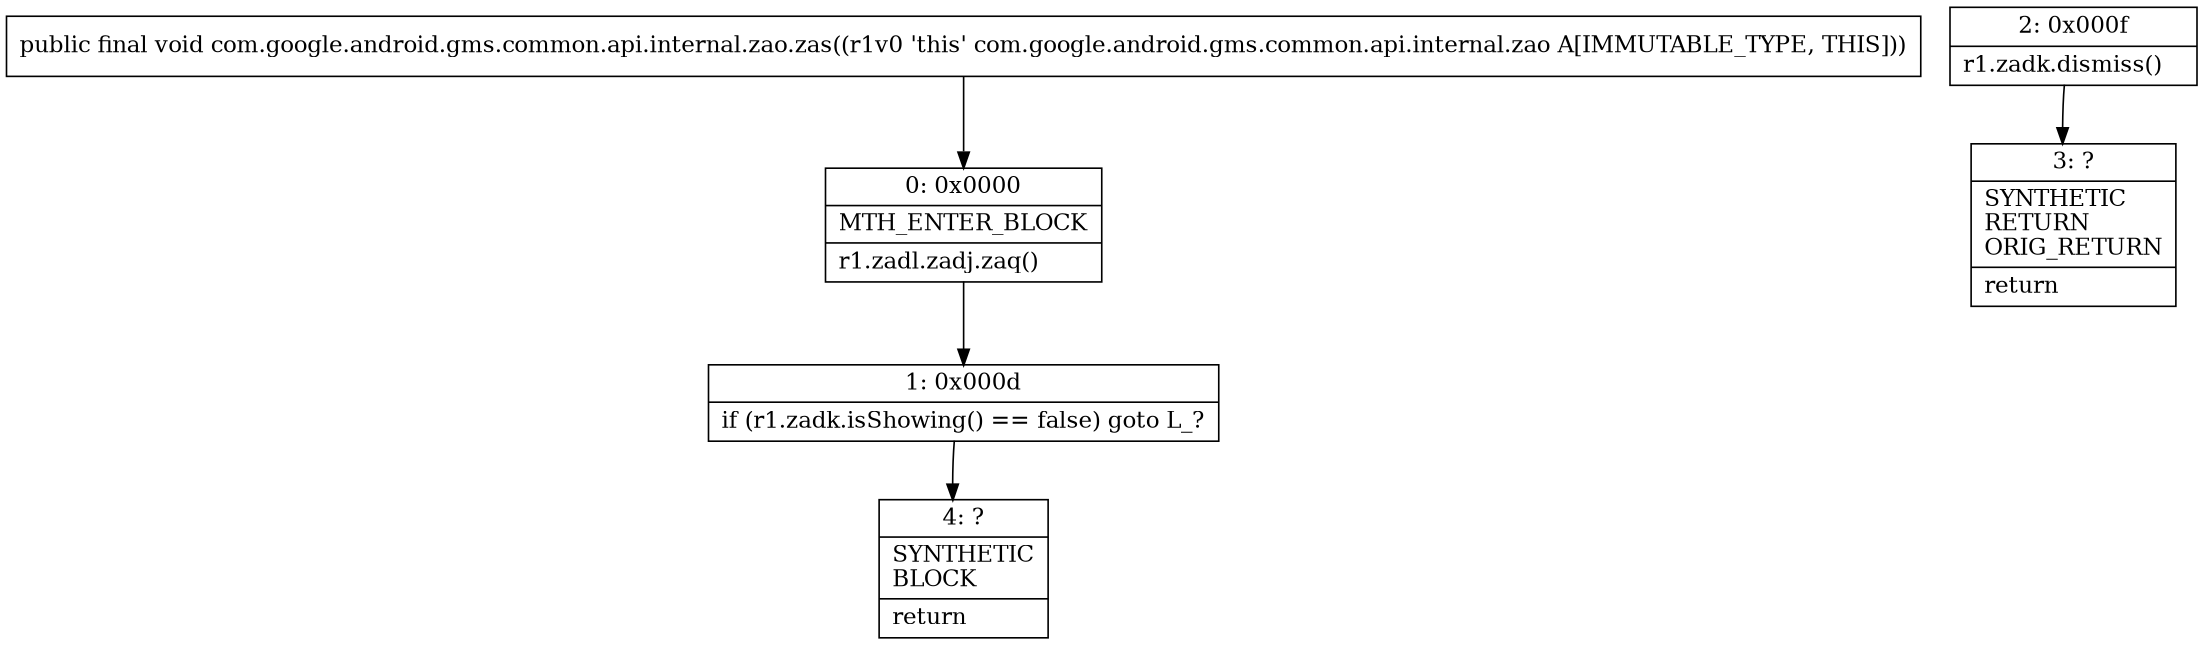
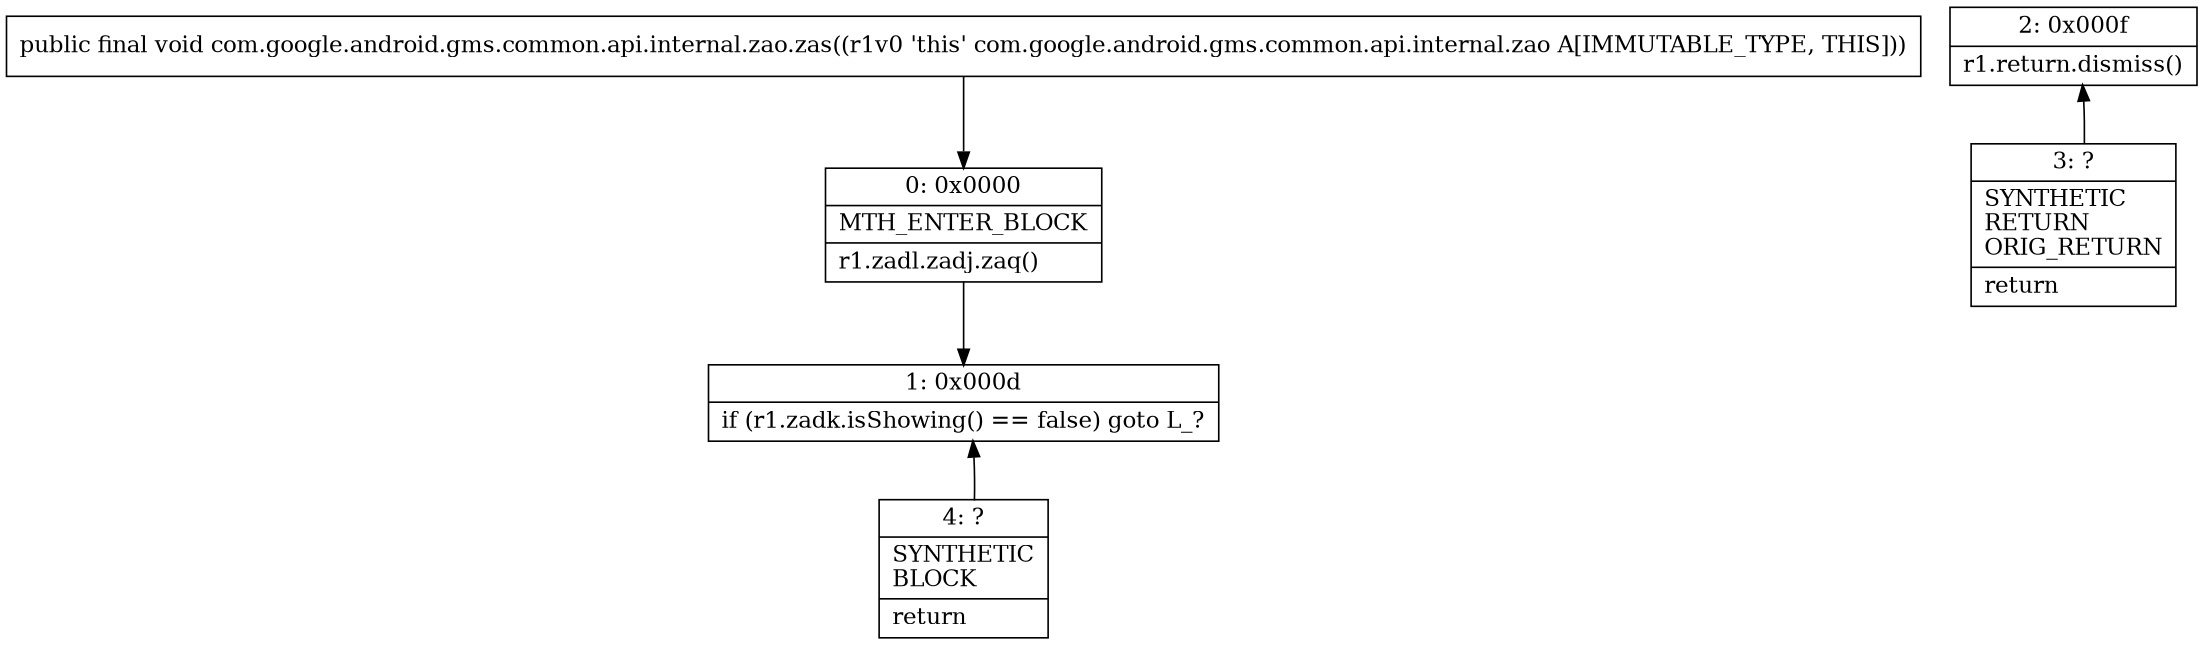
  digraph {
    node [shape=record]
    n1 [label="{0\:\ 0x0000|MTH_ENTER_BLOCK\l|r1.zadl.zadj.zaq()\l}"]
    n2 [label="{1\:\ 0x000d|if (r1.zadk.isShowing() == false) goto L_?\l}"]
    n3 [label="{4\:\ ?|SYNTHETIC\lBLOCK\l|return\l}"]
-   n4 [label="{2\:\ 0x000f|r1.zadk.dismiss()\l}"]
+   n4 [label="{2\:\ 0x000f|r1.return.dismiss()\l}"]
    n5 [label="{3\:\ ?|SYNTHETIC\lRETURN\lORIG_RETURN\l|return\l}"]
    n6 [label="{public final void com.google.android.gms.common.api.internal.zao.zas((r1v0 'this' com.google.android.gms.common.api.internal.zao A[IMMUTABLE_TYPE, THIS])) }"]
    n1 -> n2
-   n2 -> n3
-   n4 -> n5
+   n3 -> n2
+   n5 -> n4
    n6 -> n1
  }
